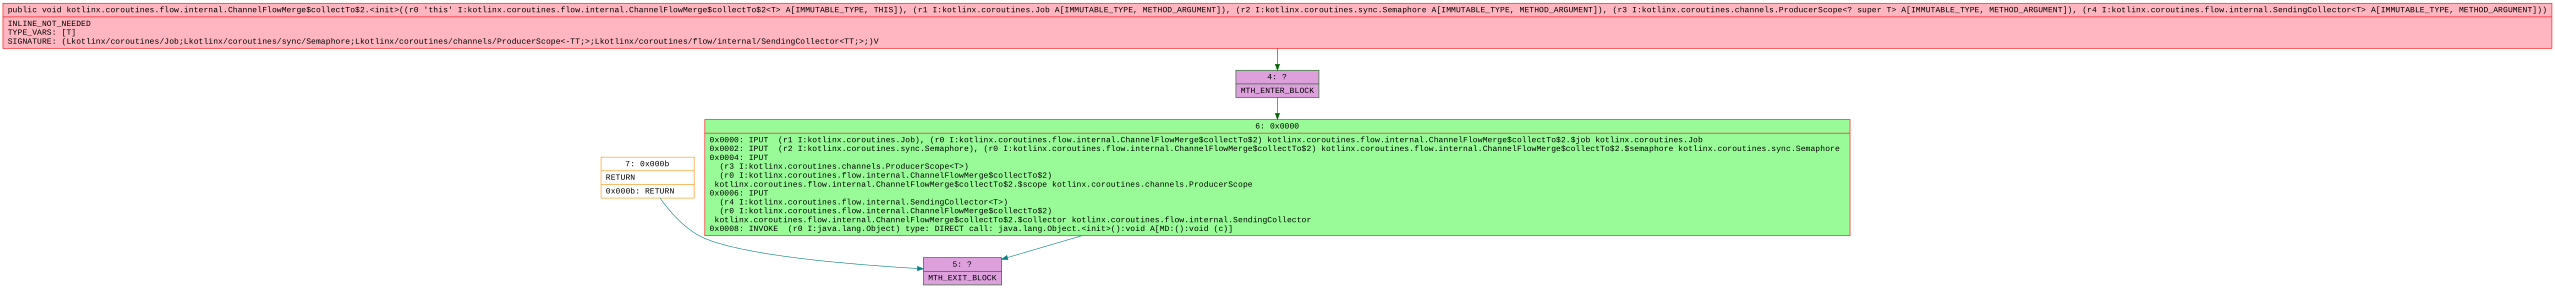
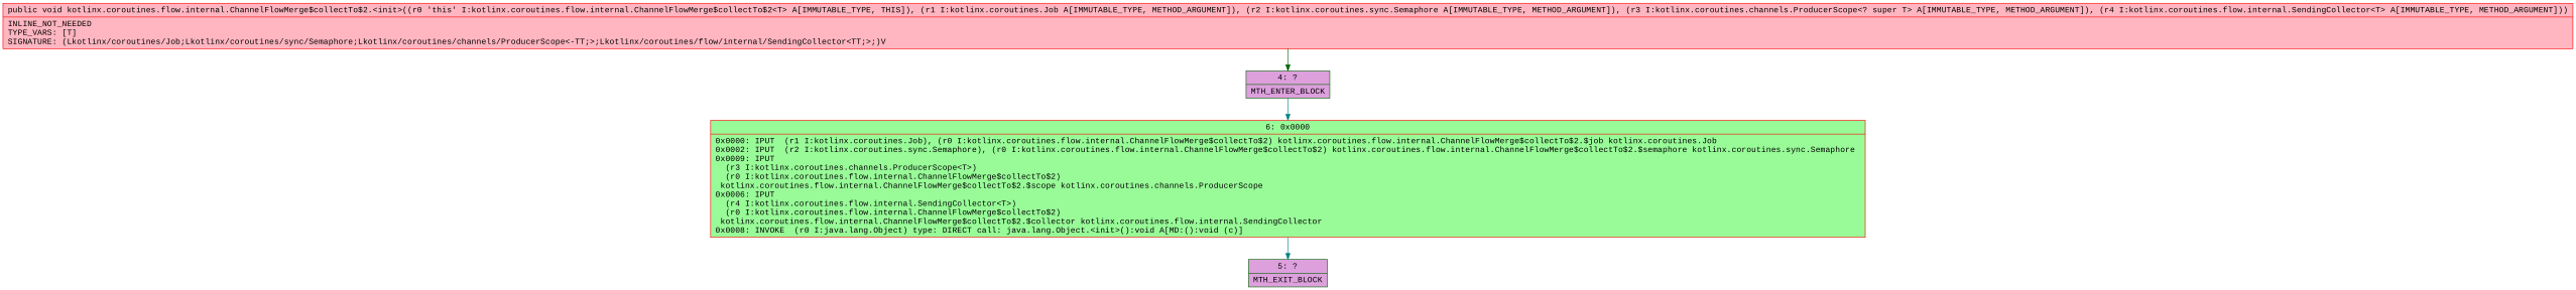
  digraph {
    fontname="Liberation Mono"
    node [color=darkgreen fillcolor=plum fontname="Liberation Mono" shape=record style=filled]
    edge [color=darkgreen fontname="Liberation Mono"]
    n1 [label="{4\:\ ?|MTH_ENTER_BLOCK\l}"]
-   n2 [color=red fillcolor=palegreen label="{6\:\ 0x0000|0x0000: IPUT  (r1 I:kotlinx.coroutines.Job), (r0 I:kotlinx.coroutines.flow.internal.ChannelFlowMerge$collectTo$2) kotlinx.coroutines.flow.internal.ChannelFlowMerge$collectTo$2.$job kotlinx.coroutines.Job \l0x0002: IPUT  (r2 I:kotlinx.coroutines.sync.Semaphore), (r0 I:kotlinx.coroutines.flow.internal.ChannelFlowMerge$collectTo$2) kotlinx.coroutines.flow.internal.ChannelFlowMerge$collectTo$2.$semaphore kotlinx.coroutines.sync.Semaphore \l0x0004: IPUT  \l  (r3 I:kotlinx.coroutines.channels.ProducerScope\<T\>)\l  (r0 I:kotlinx.coroutines.flow.internal.ChannelFlowMerge$collectTo$2)\l kotlinx.coroutines.flow.internal.ChannelFlowMerge$collectTo$2.$scope kotlinx.coroutines.channels.ProducerScope \l0x0006: IPUT  \l  (r4 I:kotlinx.coroutines.flow.internal.SendingCollector\<T\>)\l  (r0 I:kotlinx.coroutines.flow.internal.ChannelFlowMerge$collectTo$2)\l kotlinx.coroutines.flow.internal.ChannelFlowMerge$collectTo$2.$collector kotlinx.coroutines.flow.internal.SendingCollector \l0x0008: INVOKE  (r0 I:java.lang.Object) type: DIRECT call: java.lang.Object.\<init\>():void A[MD:():void (c)]\l}"]
+   n2 [color=red fillcolor=palegreen label="{6\:\ 0x0000|0x0000: IPUT  (r1 I:kotlinx.coroutines.Job), (r0 I:kotlinx.coroutines.flow.internal.ChannelFlowMerge$collectTo$2) kotlinx.coroutines.flow.internal.ChannelFlowMerge$collectTo$2.$job kotlinx.coroutines.Job \l0x0002: IPUT  (r2 I:kotlinx.coroutines.sync.Semaphore), (r0 I:kotlinx.coroutines.flow.internal.ChannelFlowMerge$collectTo$2) kotlinx.coroutines.flow.internal.ChannelFlowMerge$collectTo$2.$semaphore kotlinx.coroutines.sync.Semaphore \l0x0009: IPUT  \l  (r3 I:kotlinx.coroutines.channels.ProducerScope\<T\>)\l  (r0 I:kotlinx.coroutines.flow.internal.ChannelFlowMerge$collectTo$2)\l kotlinx.coroutines.flow.internal.ChannelFlowMerge$collectTo$2.$scope kotlinx.coroutines.channels.ProducerScope \l0x0006: IPUT  \l  (r4 I:kotlinx.coroutines.flow.internal.SendingCollector\<T\>)\l  (r0 I:kotlinx.coroutines.flow.internal.ChannelFlowMerge$collectTo$2)\l kotlinx.coroutines.flow.internal.ChannelFlowMerge$collectTo$2.$collector kotlinx.coroutines.flow.internal.SendingCollector \l0x0008: INVOKE  (r0 I:java.lang.Object) type: DIRECT call: java.lang.Object.\<init\>():void A[MD:():void (c)]\l}"]
    n3 [label="{5\:\ ?|MTH_EXIT_BLOCK\l}"]
-   n4 [color=darkorange fillcolor=white label="{7\:\ 0x000b|RETURN\l|0x000b: RETURN   \l}"]
    n5 [color=red fillcolor=lightpink label="{public void kotlinx.coroutines.flow.internal.ChannelFlowMerge$collectTo$2.\<init\>((r0 'this' I:kotlinx.coroutines.flow.internal.ChannelFlowMerge$collectTo$2\<T\> A[IMMUTABLE_TYPE, THIS]), (r1 I:kotlinx.coroutines.Job A[IMMUTABLE_TYPE, METHOD_ARGUMENT]), (r2 I:kotlinx.coroutines.sync.Semaphore A[IMMUTABLE_TYPE, METHOD_ARGUMENT]), (r3 I:kotlinx.coroutines.channels.ProducerScope\<? super T\> A[IMMUTABLE_TYPE, METHOD_ARGUMENT]), (r4 I:kotlinx.coroutines.flow.internal.SendingCollector\<T\> A[IMMUTABLE_TYPE, METHOD_ARGUMENT]))  | INLINE_NOT_NEEDED\lTYPE_VARS: [T]\lSIGNATURE: (Lkotlinx\/coroutines\/Job;Lkotlinx\/coroutines\/sync\/Semaphore;Lkotlinx\/coroutines\/channels\/ProducerScope\<\-TT;\>;Lkotlinx\/coroutines\/flow\/internal\/SendingCollector\<TT;\>;)V\l}"]
-   n1 -> n2
+   n1 -> n2 [color=teal]
    n2 -> n3 [color=teal]
-   n4 -> n3 [color=teal]
    n5 -> n1
  }
